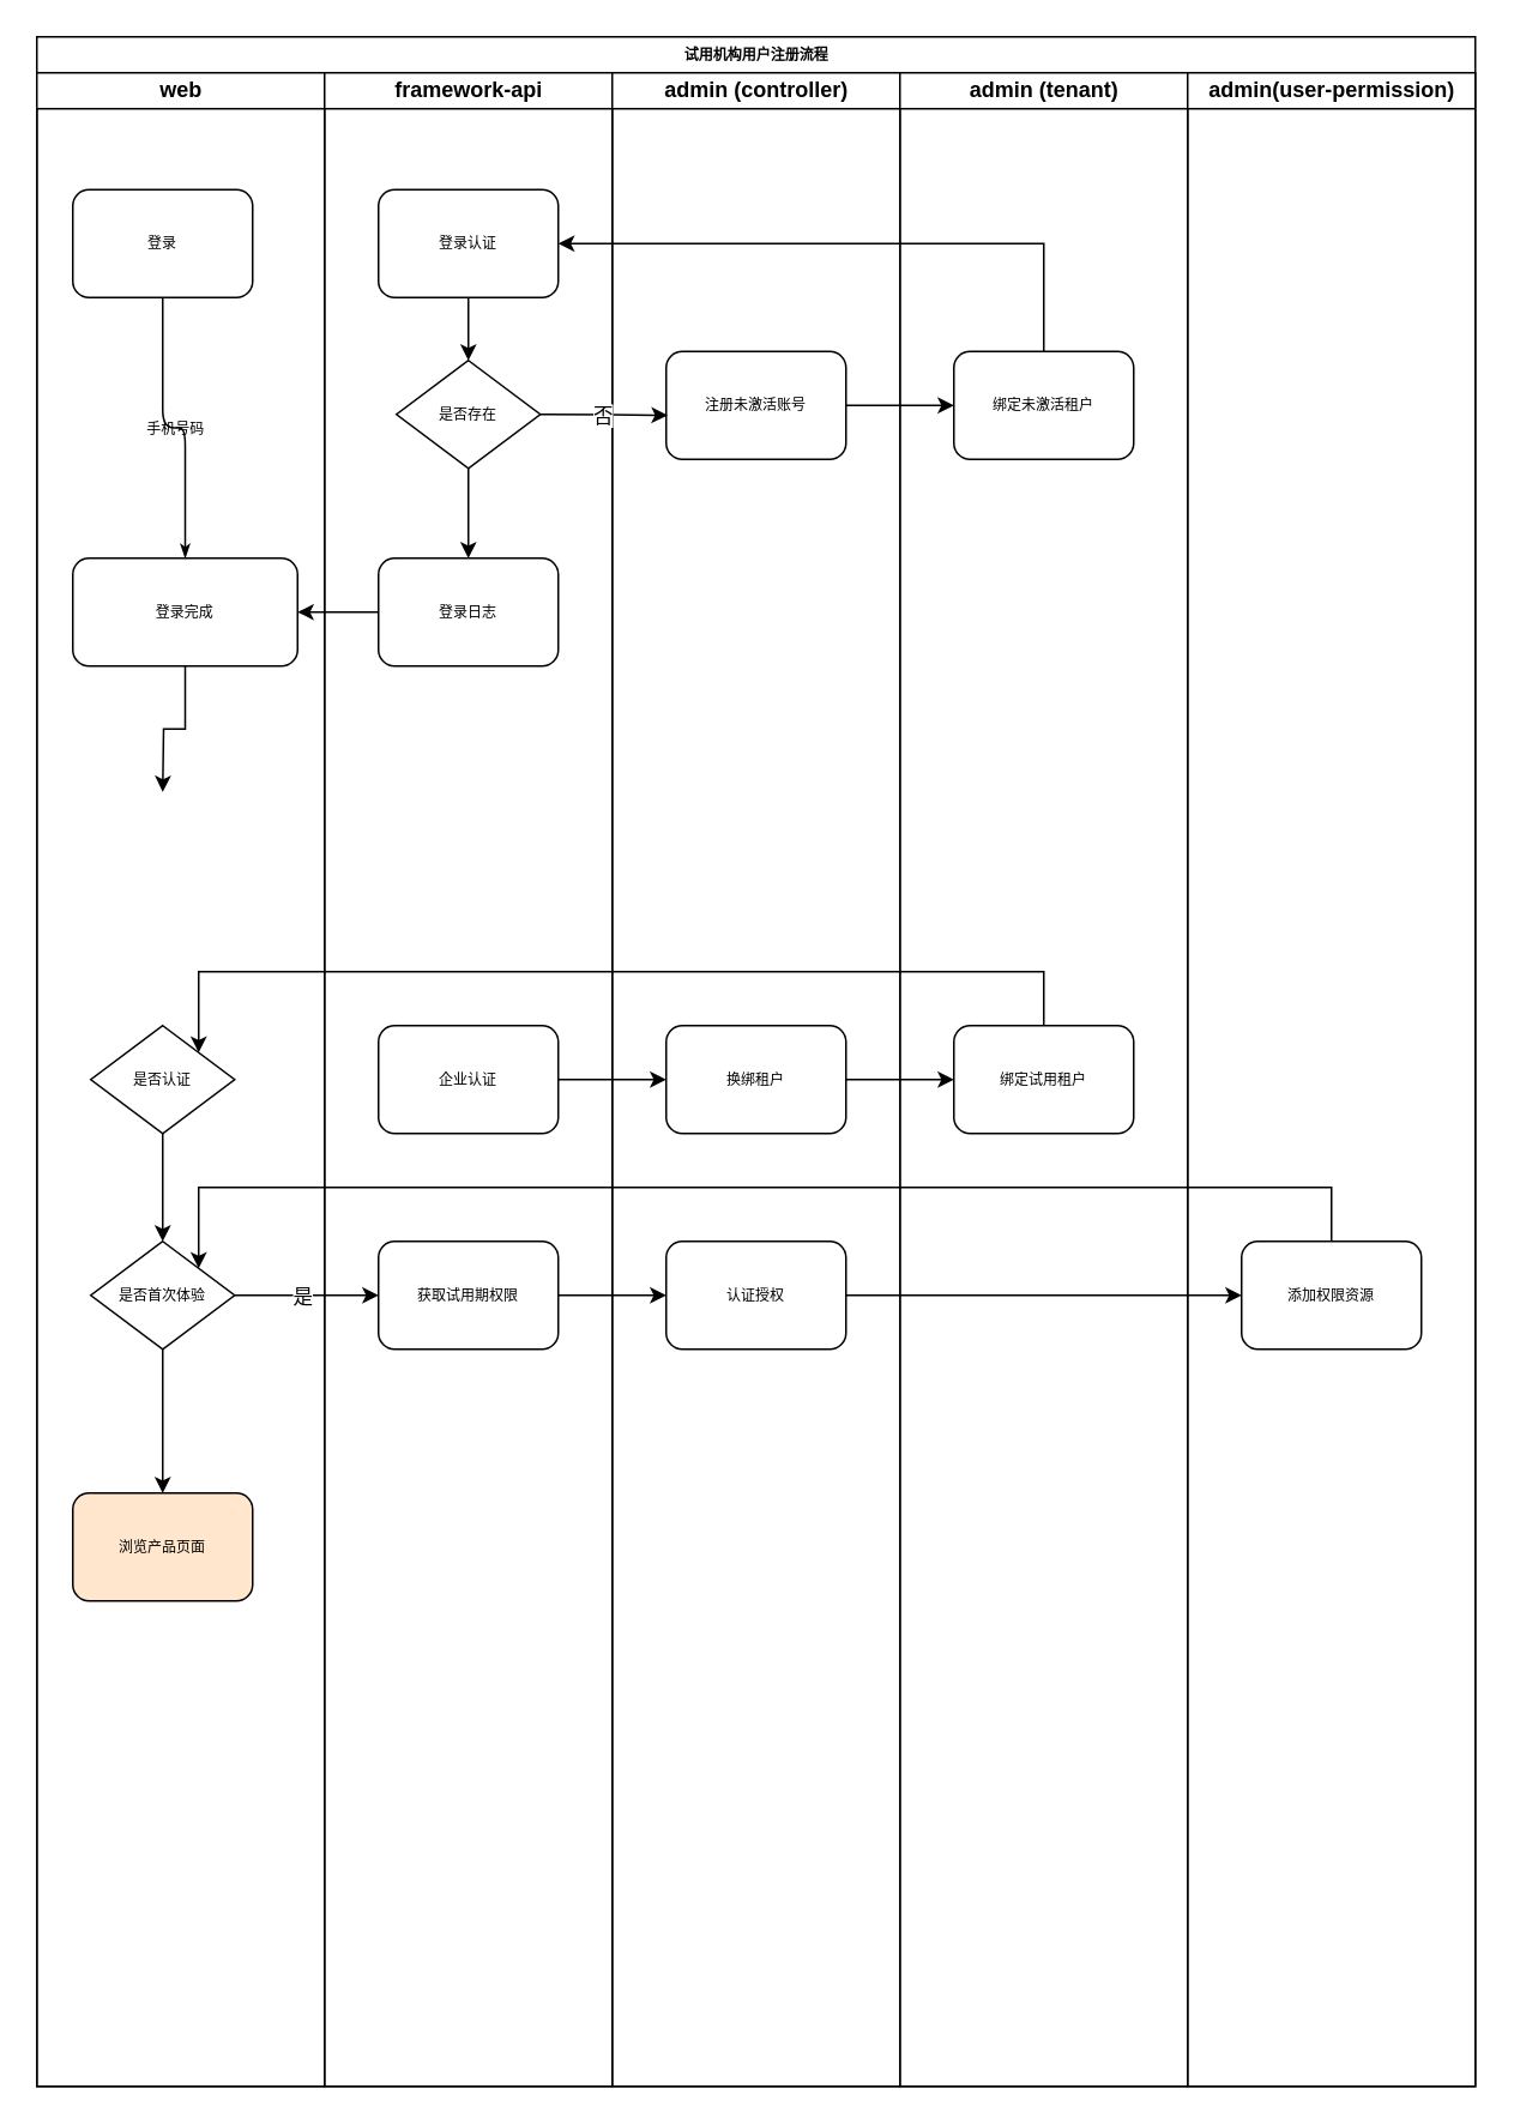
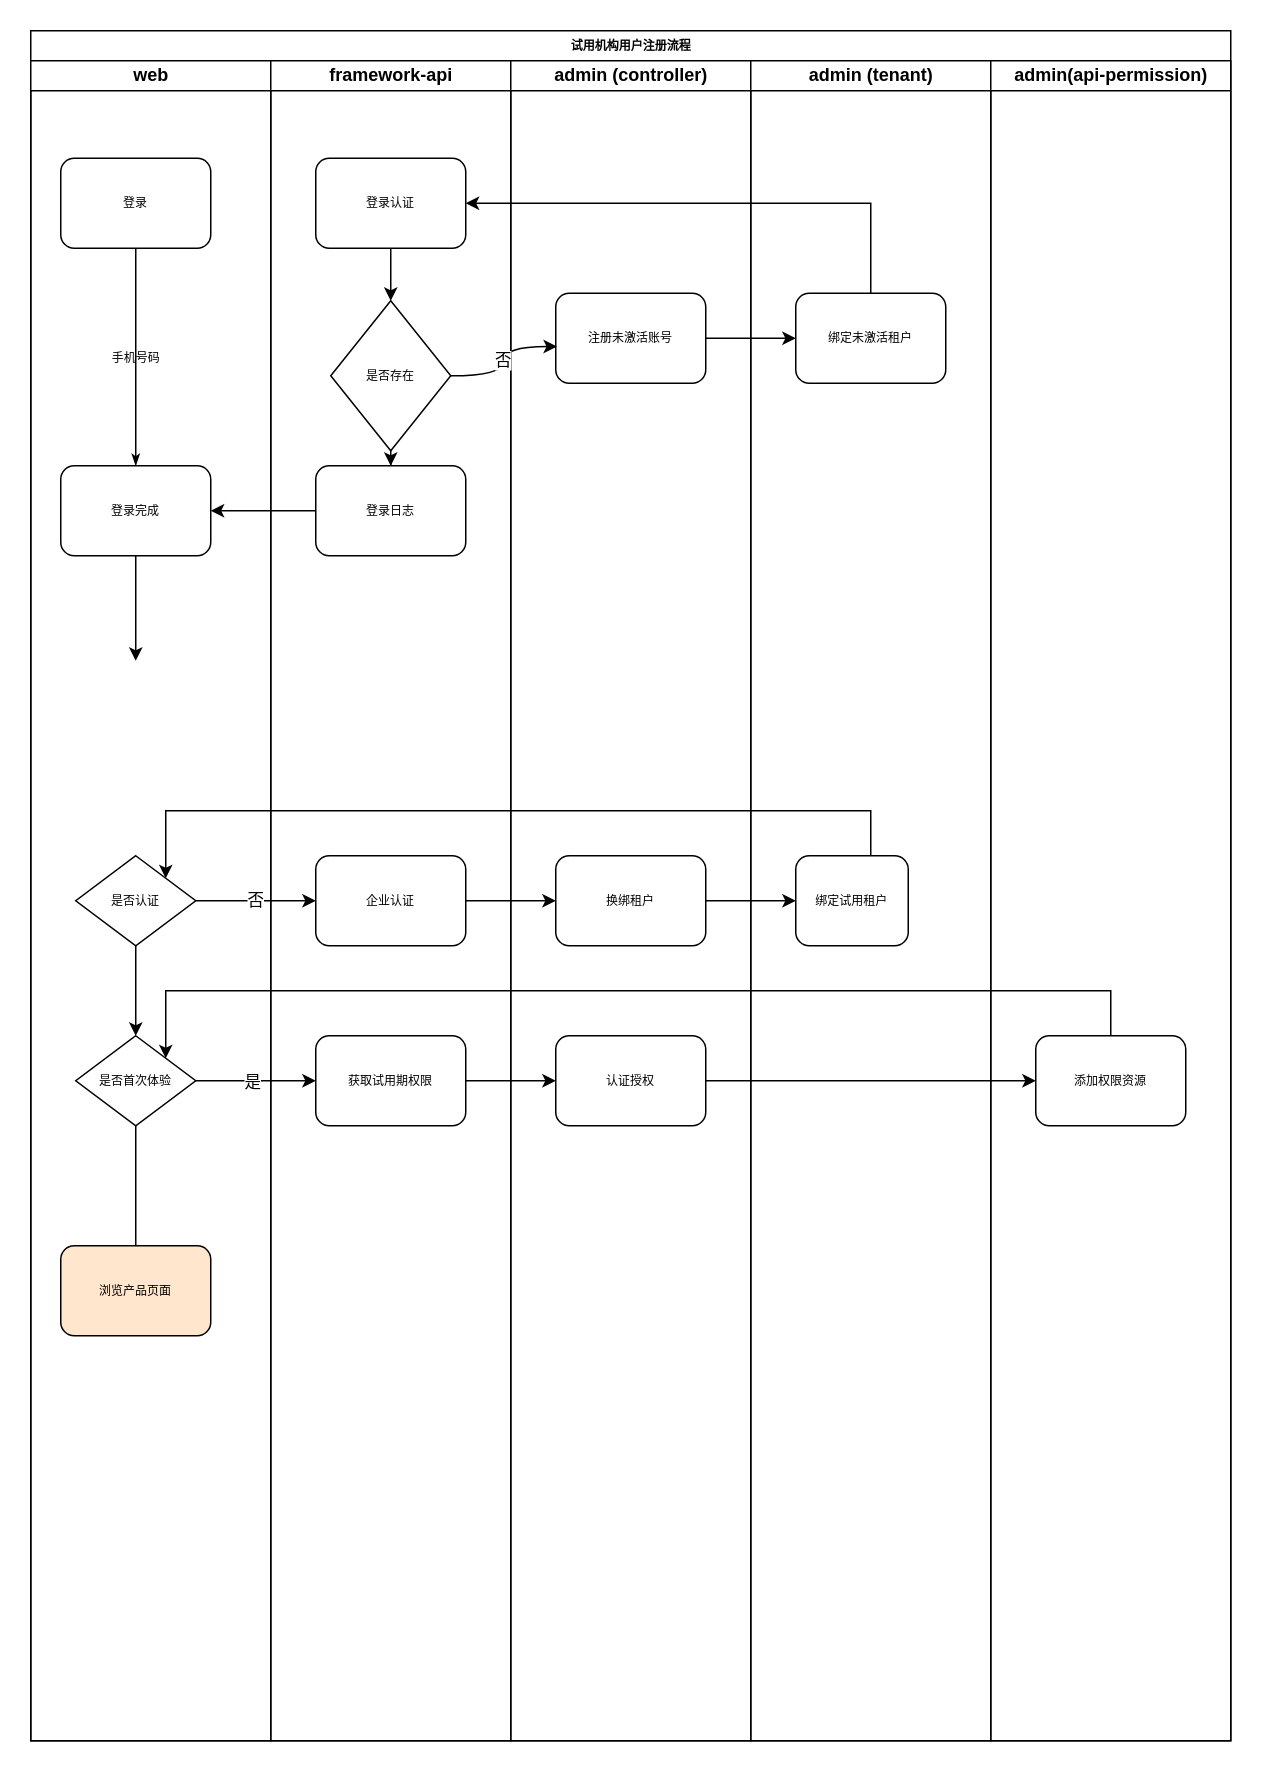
  <mxCell id="0" />
  <mxCell id="1" parent="0" />
  <mxCell id="2" value="试用机构用户注册流程" style="swimlane;html=1;childLayout=stackLayout;startSize=20;rounded=0;shadow=0;labelBackgroundColor=none;strokeWidth=1;fontFamily=Verdana;fontSize=8;align=center;" parent="1" vertex="1"><mxGeometry x="20" y="20" width="800" height="1140" as="geometry" /></mxCell>
  <mxCell id="3" value="web" style="swimlane;html=1;startSize=20;" parent="2" vertex="1"><mxGeometry y="20" width="160" height="1120" as="geometry" /></mxCell>
  <mxCell id="4" value="登录" style="rounded=1;whiteSpace=wrap;html=1;shadow=0;labelBackgroundColor=none;strokeWidth=1;fontFamily=Verdana;fontSize=8;align=center;" parent="3" vertex="1"><mxGeometry x="20" y="65" width="100" height="60" as="geometry" /></mxCell>
  <mxCell id="5" style="edgeStyle=orthogonalEdgeStyle;rounded=0;orthogonalLoop=1;jettySize=auto;html=1;entryX=0.5;entryY=0;entryDx=0;entryDy=0;elbow=vertical;" edge="1" parent="3" source="6"><mxGeometry relative="1" as="geometry"><mxPoint x="70" y="400" as="targetPoint" /></mxGeometry></mxCell>
- <mxCell id="6" value="登录完成" style="rounded=1;whiteSpace=wrap;html=1;shadow=0;labelBackgroundColor=none;strokeWidth=1;fontFamily=Verdana;fontSize=8;align=center;" parent="3" vertex="1"><mxGeometry x="20" y="270" width="125" height="60" as="geometry" /></mxCell>
+ <mxCell id="6" value="登录完成" style="rounded=1;whiteSpace=wrap;html=1;shadow=0;labelBackgroundColor=none;strokeWidth=1;fontFamily=Verdana;fontSize=8;align=center;" parent="3" vertex="1"><mxGeometry x="20" y="270" width="100" height="60" as="geometry" /></mxCell>
  <mxCell id="7" style="edgeStyle=orthogonalEdgeStyle;rounded=0;orthogonalLoop=1;jettySize=auto;html=1;elbow=vertical;" edge="1" parent="3" source="8" target="10"><mxGeometry relative="1" as="geometry" /></mxCell>
  <mxCell id="8" value="是否认证" style="rhombus;whiteSpace=wrap;html=1;rounded=0;shadow=0;labelBackgroundColor=none;strokeWidth=1;fontFamily=Verdana;fontSize=8;align=center;" vertex="1" parent="3"><mxGeometry x="30" y="530" width="80" height="60" as="geometry" /></mxCell>
- <mxCell id="9" style="edgeStyle=orthogonalEdgeStyle;rounded=0;orthogonalLoop=1;jettySize=auto;html=1;elbow=vertical;" edge="1" parent="3" source="10" target="11"><mxGeometry relative="1" as="geometry" /></mxCell>
+ <mxCell id="9" style="edgeStyle=orthogonalEdgeStyle;rounded=0;orthogonalLoop=1;jettySize=auto;html=1;elbow=vertical;endArrow=none;" edge="1" parent="3" source="10" target="11"><mxGeometry relative="1" as="geometry" /></mxCell>
  <mxCell id="10" value="是否首次体验" style="rhombus;whiteSpace=wrap;html=1;rounded=0;shadow=0;labelBackgroundColor=none;strokeWidth=1;fontFamily=Verdana;fontSize=8;align=center;" vertex="1" parent="3"><mxGeometry x="30" y="650" width="80" height="60" as="geometry" /></mxCell>
  <mxCell id="11" value="浏览产品页面" style="rounded=1;whiteSpace=wrap;html=1;shadow=0;labelBackgroundColor=none;strokeWidth=1;fontFamily=Verdana;fontSize=8;align=center;fillColor=#ffe6cc;" vertex="1" parent="3"><mxGeometry x="20" y="790" width="100" height="60" as="geometry" /></mxCell>
  <mxCell id="12" value="手机号码" style="edgeStyle=orthogonalEdgeStyle;rounded=1;html=1;labelBackgroundColor=none;startArrow=none;startFill=0;startSize=5;endArrow=classicThin;endFill=1;endSize=5;jettySize=auto;orthogonalLoop=1;strokeWidth=1;fontFamily=Verdana;fontSize=8;" parent="2" source="4" target="6" edge="1"><mxGeometry relative="1" as="geometry" /></mxCell>
  <mxCell id="13" value="framework-api" style="swimlane;html=1;startSize=20;" parent="2" vertex="1"><mxGeometry x="160" y="20" width="160" height="1120" as="geometry" /></mxCell>
  <mxCell id="14" style="edgeStyle=orthogonalEdgeStyle;curved=1;rounded=0;orthogonalLoop=1;jettySize=auto;html=1;" edge="1" parent="13" source="15" target="17"><mxGeometry relative="1" as="geometry" /></mxCell>
  <mxCell id="15" value="登录认证" style="rounded=1;whiteSpace=wrap;html=1;shadow=0;labelBackgroundColor=none;strokeWidth=1;fontFamily=Verdana;fontSize=8;align=center;" parent="13" vertex="1"><mxGeometry x="30" y="65" width="100" height="60" as="geometry" /></mxCell>
  <mxCell id="16" style="edgeStyle=orthogonalEdgeStyle;rounded=0;orthogonalLoop=1;jettySize=auto;html=1;entryX=0.5;entryY=0;entryDx=0;entryDy=0;elbow=vertical;" edge="1" parent="13" source="17" target="18"><mxGeometry relative="1" as="geometry" /></mxCell>
- <mxCell id="17" value="是否存在" style="rhombus;whiteSpace=wrap;html=1;rounded=0;shadow=0;labelBackgroundColor=none;strokeWidth=1;fontFamily=Verdana;fontSize=8;align=center;" vertex="1" parent="13"><mxGeometry x="40" y="160" width="80" height="60" as="geometry" /></mxCell>
+ <mxCell id="17" value="是否存在" style="rhombus;whiteSpace=wrap;html=1;rounded=0;shadow=0;labelBackgroundColor=none;strokeWidth=1;fontFamily=Verdana;fontSize=8;align=center;" vertex="1" parent="13"><mxGeometry x="40" y="160" width="80" height="100" as="geometry" /></mxCell>
  <mxCell id="18" value="登录日志" style="rounded=1;whiteSpace=wrap;html=1;shadow=0;labelBackgroundColor=none;strokeWidth=1;fontFamily=Verdana;fontSize=8;align=center;" vertex="1" parent="13"><mxGeometry x="30" y="270" width="100" height="60" as="geometry" /></mxCell>
  <mxCell id="19" value="企业认证" style="rounded=1;whiteSpace=wrap;html=1;shadow=0;labelBackgroundColor=none;strokeWidth=1;fontFamily=Verdana;fontSize=8;align=center;" vertex="1" parent="13"><mxGeometry x="30" y="530" width="100" height="60" as="geometry" /></mxCell>
  <mxCell id="20" value="获取试用期权限" style="rounded=1;whiteSpace=wrap;html=1;shadow=0;labelBackgroundColor=none;strokeWidth=1;fontFamily=Verdana;fontSize=8;align=center;" vertex="1" parent="13"><mxGeometry x="30" y="650" width="100" height="60" as="geometry" /></mxCell>
  <mxCell id="21" value="admin (controller)" style="swimlane;html=1;startSize=20;" parent="2" vertex="1"><mxGeometry x="320" y="20" width="160" height="1120" as="geometry" /></mxCell>
  <mxCell id="22" value="注册未激活账号" style="rounded=1;whiteSpace=wrap;html=1;shadow=0;labelBackgroundColor=none;strokeWidth=1;fontFamily=Verdana;fontSize=8;align=center;" parent="21" vertex="1"><mxGeometry x="30" y="155" width="100" height="60" as="geometry" /></mxCell>
  <mxCell id="23" value="换绑租户" style="rounded=1;whiteSpace=wrap;html=1;shadow=0;labelBackgroundColor=none;strokeWidth=1;fontFamily=Verdana;fontSize=8;align=center;" vertex="1" parent="21"><mxGeometry x="30" y="530" width="100" height="60" as="geometry" /></mxCell>
  <mxCell id="24" value="认证授权" style="rounded=1;whiteSpace=wrap;html=1;shadow=0;labelBackgroundColor=none;strokeWidth=1;fontFamily=Verdana;fontSize=8;align=center;" vertex="1" parent="21"><mxGeometry x="30" y="650" width="100" height="60" as="geometry" /></mxCell>
  <mxCell id="25" value="admin (tenant)" style="swimlane;html=1;startSize=20;" parent="2" vertex="1"><mxGeometry x="480" y="20" width="160" height="1120" as="geometry" /></mxCell>
  <mxCell id="26" value="绑定未激活租户" style="rounded=1;whiteSpace=wrap;html=1;shadow=0;labelBackgroundColor=none;strokeWidth=1;fontFamily=Verdana;fontSize=8;align=center;" vertex="1" parent="25"><mxGeometry x="30" y="155" width="100" height="60" as="geometry" /></mxCell>
- <mxCell id="27" value="绑定试用租户" style="rounded=1;whiteSpace=wrap;html=1;shadow=0;labelBackgroundColor=none;strokeWidth=1;fontFamily=Verdana;fontSize=8;align=center;" vertex="1" parent="25"><mxGeometry x="30" y="530" width="100" height="60" as="geometry" /></mxCell>
- <mxCell id="28" value="admin(user-permission)" style="swimlane;html=1;startSize=20;" parent="2" vertex="1"><mxGeometry x="640" y="20" width="160" height="1120" as="geometry" /></mxCell>
+ <mxCell id="27" value="绑定试用租户" style="rounded=1;whiteSpace=wrap;html=1;shadow=0;labelBackgroundColor=none;strokeWidth=1;fontFamily=Verdana;fontSize=8;align=center;" vertex="1" parent="25"><mxGeometry x="30" y="530" width="75" height="60" as="geometry" /></mxCell>
+ <mxCell id="28" value="admin(api-permission)" style="swimlane;html=1;startSize=20;" parent="2" vertex="1"><mxGeometry x="640" y="20" width="160" height="1120" as="geometry" /></mxCell>
  <mxCell id="29" value="添加权限资源" style="rounded=1;whiteSpace=wrap;html=1;shadow=0;labelBackgroundColor=none;strokeWidth=1;fontFamily=Verdana;fontSize=8;align=center;" vertex="1" parent="28"><mxGeometry x="30" y="650" width="100" height="60" as="geometry" /></mxCell>
  <mxCell id="30" value="否" style="edgeStyle=orthogonalEdgeStyle;curved=1;rounded=0;orthogonalLoop=1;jettySize=auto;html=1;entryX=0.008;entryY=0.592;entryDx=0;entryDy=0;entryPerimeter=0;" edge="1" parent="2" source="17" target="22"><mxGeometry relative="1" as="geometry" /></mxCell>
  <mxCell id="31" style="edgeStyle=orthogonalEdgeStyle;curved=1;rounded=0;orthogonalLoop=1;jettySize=auto;html=1;entryX=0;entryY=0.5;entryDx=0;entryDy=0;" edge="1" parent="2" source="22" target="26"><mxGeometry relative="1" as="geometry" /></mxCell>
  <mxCell id="32" style="edgeStyle=orthogonalEdgeStyle;rounded=0;orthogonalLoop=1;jettySize=auto;html=1;entryX=1;entryY=0.5;entryDx=0;entryDy=0;elbow=vertical;" edge="1" parent="2" source="26" target="15"><mxGeometry relative="1" as="geometry"><Array as="points"><mxPoint x="560" y="115" /></Array></mxGeometry></mxCell>
  <mxCell id="33" style="edgeStyle=orthogonalEdgeStyle;rounded=0;orthogonalLoop=1;jettySize=auto;html=1;entryX=1;entryY=0.5;entryDx=0;entryDy=0;elbow=vertical;" edge="1" parent="2" source="18" target="6"><mxGeometry relative="1" as="geometry" /></mxCell>
+ <mxCell id="34" value="否" style="edgeStyle=orthogonalEdgeStyle;rounded=0;orthogonalLoop=1;jettySize=auto;html=1;entryX=0;entryY=0.5;entryDx=0;entryDy=0;elbow=vertical;" edge="1" parent="2" source="8" target="19"><mxGeometry relative="1" as="geometry" /></mxCell>
  <mxCell id="35" style="edgeStyle=orthogonalEdgeStyle;rounded=0;orthogonalLoop=1;jettySize=auto;html=1;entryX=0;entryY=0.5;entryDx=0;entryDy=0;elbow=vertical;" edge="1" parent="2" source="19" target="23"><mxGeometry relative="1" as="geometry" /></mxCell>
  <mxCell id="36" style="edgeStyle=orthogonalEdgeStyle;rounded=0;orthogonalLoop=1;jettySize=auto;html=1;entryX=0;entryY=0.5;entryDx=0;entryDy=0;elbow=vertical;" edge="1" parent="2" source="23" target="27"><mxGeometry relative="1" as="geometry" /></mxCell>
  <mxCell id="37" style="edgeStyle=orthogonalEdgeStyle;rounded=0;orthogonalLoop=1;jettySize=auto;html=1;entryX=0;entryY=0.5;entryDx=0;entryDy=0;elbow=vertical;" edge="1" parent="2" source="10" target="20"><mxGeometry relative="1" as="geometry" /></mxCell>
  <mxCell id="38" value="是" style="edgeLabel;html=1;align=center;verticalAlign=middle;resizable=0;points=[];" vertex="1" connectable="0" parent="37"><mxGeometry x="-0.271" relative="1" as="geometry"><mxPoint x="8" as="offset" /></mxGeometry></mxCell>
  <mxCell id="39" style="edgeStyle=orthogonalEdgeStyle;rounded=0;orthogonalLoop=1;jettySize=auto;html=1;entryX=0;entryY=0.5;entryDx=0;entryDy=0;elbow=vertical;" edge="1" parent="2" source="20" target="24"><mxGeometry relative="1" as="geometry" /></mxCell>
  <mxCell id="40" style="edgeStyle=orthogonalEdgeStyle;rounded=0;orthogonalLoop=1;jettySize=auto;html=1;entryX=0;entryY=0.5;entryDx=0;entryDy=0;elbow=vertical;" edge="1" parent="2" source="24" target="29"><mxGeometry relative="1" as="geometry" /></mxCell>
  <mxCell id="41" style="edgeStyle=orthogonalEdgeStyle;rounded=0;orthogonalLoop=1;jettySize=auto;html=1;entryX=1;entryY=0;entryDx=0;entryDy=0;elbow=vertical;" edge="1" parent="2" source="29" target="10"><mxGeometry relative="1" as="geometry"><Array as="points"><mxPoint x="720" y="640" /><mxPoint x="90" y="640" /></Array></mxGeometry></mxCell>
  <mxCell id="42" style="edgeStyle=orthogonalEdgeStyle;rounded=0;orthogonalLoop=1;jettySize=auto;html=1;entryX=1;entryY=0;entryDx=0;entryDy=0;elbow=vertical;" edge="1" parent="2" source="27" target="8"><mxGeometry relative="1" as="geometry"><Array as="points"><mxPoint x="560" y="520" /><mxPoint x="90" y="520" /></Array></mxGeometry></mxCell>
